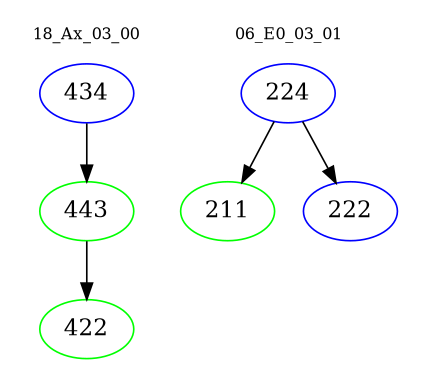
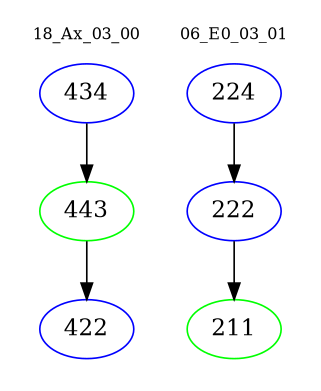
  digraph {
    node [color=blue]
    edge [color=black]
    n1 [label=434]
-   n2 [color=green label=422]
+   n2 [label=422]
    n3 [color=green label=443]
    n4 [label=224]
    n5 [color=green label=211]
    n6 [label=222]
    subgraph cluster_1 {
      color=white
      fontsize=10
      label="18_Ax_03_00"
      n1
      n2
      n3
    }
    subgraph cluster_2 {
      color=white
      fontsize=10
      label="06_E0_03_01"
      n4
      n5
      n6
    }
    n1 -> n3
    n3 -> n2
-   n4 -> n5
+   n6 -> n5
    n4 -> n6
  }
